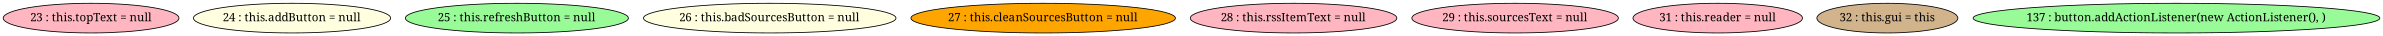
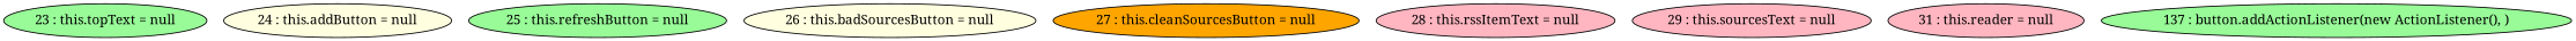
  digraph {
    fontname="Noto Serif"
    node [style=filled fillcolor=lightpink fontname="Noto Serif"]
-   "23 : this.topText = null"
+   "23 : this.topText = null" [fillcolor=palegreen]
    "24 : this.addButton = null" [fillcolor=lightyellow]
    "25 : this.refreshButton = null" [fillcolor=palegreen]
    "26 : this.badSourcesButton = null" [fillcolor=lightyellow]
    "27 : this.cleanSourcesButton = null" [fillcolor=orange]
    "28 : this.rssItemText = null"
    "29 : this.sourcesText = null"
    "31 : this.reader = null"
-   "32 : this.gui = this" [fillcolor=tan]
    "137 : button.addActionListener(new ActionListener(), )" [fillcolor=palegreen]
  }
